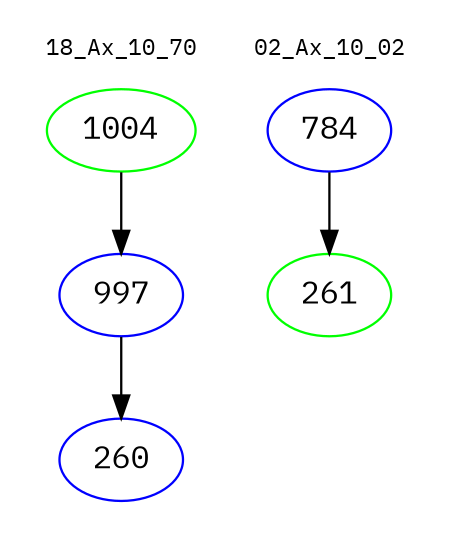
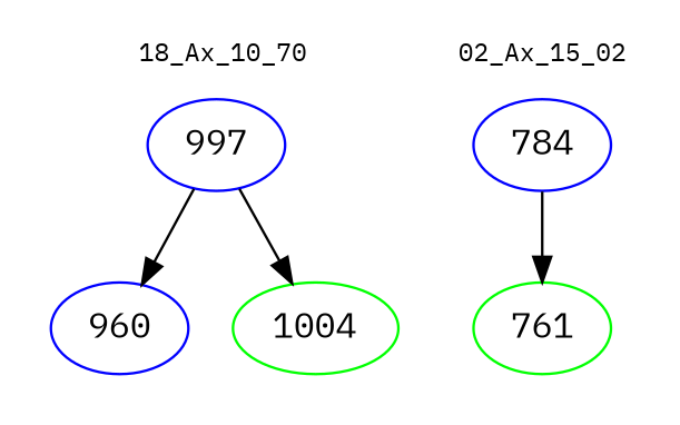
  digraph {
    fontname="IBM Plex Mono"
    node [color=blue fontname="IBM Plex Mono"]
    edge [color=black fontname="IBM Plex Mono"]
    n1 [label=997]
-   n2 [label=260]
+   n2 [label=960]
    n3 [color=green label=1004]
    n4 [label=784]
-   n5 [color=green label=261]
+   n5 [color=green label=761]
    subgraph cluster_1 {
      color=white
      fontsize=10
      label="18_Ax_10_70"
      n1
      n2
      n3
    }
    subgraph cluster_2 {
      color=white
      fontsize=10
-     label="02_Ax_10_02"
+     label="02_Ax_15_02"
      n4
      n5
    }
    n1 -> n2
-   n3 -> n1
+   n1 -> n3
    n4 -> n5
  }
